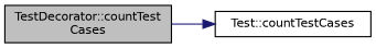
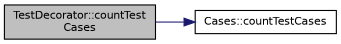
  digraph {
    rankdir=LR
    node [color=black fontname=Helvetica fontsize=10 shape=record style=filled]
    n1 [fillcolor=grey75 fontcolor=black height=0.2 label="TestDecorator::countTest\lCases" width=0.4]
-   n2 [fillcolor=white height=0.2 label="Test::countTestCases" width=0.4]
+   n2 [fillcolor=white height=0.2 label="Cases::countTestCases" width=0.4]
    n1 -> n2 [color=midnightblue fontname=Helvetica fontsize=10 labelfontname=Helvetica labelfontsize=10 style=solid]
  }
